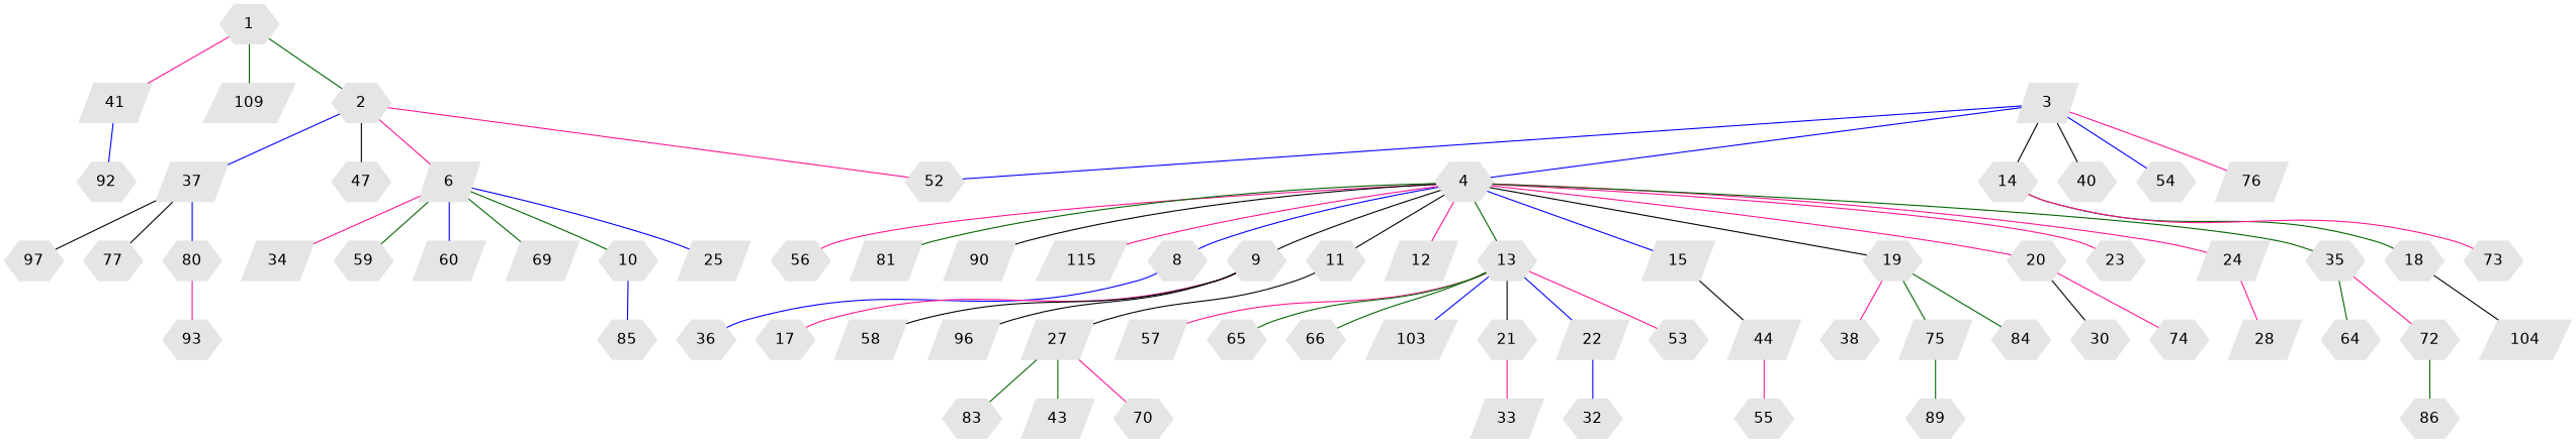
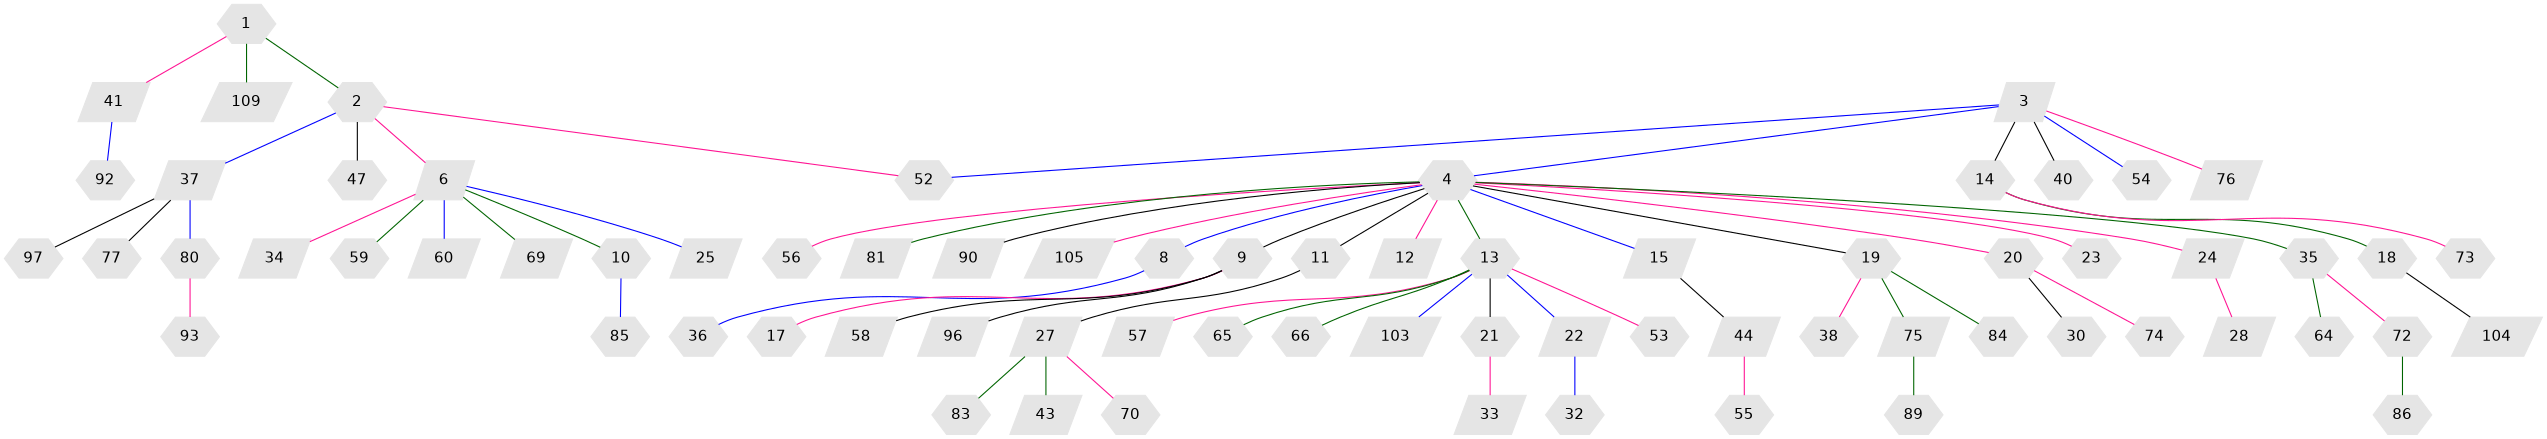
  graph {
    fontname="DejaVu Sans"
    node [color=gray90 fontname="DejaVu Sans" shape=hexagon style=filled]
    edge [color=deeppink fontname="DejaVu Sans"]
    1 [super="+29"]
    2 [super="+26"]
    41 [shape=parallelogram]
    109 [shape=parallelogram super="+111"]
    6 [shape=parallelogram super="+51"]
    37 [shape=parallelogram super="+63"]
    47
    52
    92 [super="+101"]
    3 [shape=parallelogram super="+5"]
    4 [super="+7"]
    14 [super="+45"]
    40
    54
    76 [shape=parallelogram]
    10 [super="+78"]
    25 [shape=parallelogram]
    34 [shape=parallelogram]
    59 [super="+61"]
    60 [shape=parallelogram super="+98"]
    69 [shape=parallelogram]
    77 [super="+99"]
    80 [super="+106"]
    97
    8
    9 [super="+50"]
    11 [super="+71"]
    12 [shape=parallelogram super="+31"]
    13 [super="+16"]
    15 [shape=parallelogram]
    19 [super="+48"]
    20 [super="+67"]
    23 [super="+39"]
    24 [shape=parallelogram super="+110"]
    35 [super="+42"]
    56
    81 [shape=parallelogram super="+82"]
    90 [shape=parallelogram]
-   105 [shape=parallelogram label=115]
+   105 [shape=parallelogram]
    18
    73
    36 [super="+49"]
    17 [super="+102"]
    58 [shape=parallelogram]
    96 [shape=parallelogram]
    27 [shape=parallelogram super="+46"]
    21 [super="+107"]
    22 [shape=parallelogram super="+100"]
    53 [super="+108"]
    57 [shape=parallelogram super="+95"]
    65
    66
    103 [shape=parallelogram]
    44 [shape=parallelogram]
    38 [super="+68"]
    75 [shape=parallelogram super="+87"]
    84
    30
    74
    28 [shape=parallelogram super="+62"]
    64
    72 [super="+79"]
    85 [super="+94"]
    43 [shape=parallelogram]
    70
    83
    33 [shape=parallelogram]
    32 [super="+88"]
    104 [shape=parallelogram]
    55
    89
    86 [super="+91"]
    93
    1 -- 2 [color=darkgreen]
    1 -- 41
    1 -- 109 [color=darkgreen]
    2 -- 6
    2 -- 37 [color=blue]
    2 -- 47 [color=black]
    2 -- 52
    41 -- 92 [color=blue]
    6 -- 10 [color=darkgreen]
    6 -- 25 [color=blue]
    6 -- 34
    6 -- 59 [color=darkgreen]
    6 -- 60 [color=blue]
    6 -- 69 [color=darkgreen]
    37 -- 77 [color=black]
    37 -- 80 [color=blue]
    37 -- 97 [color=black]
    3 -- 52 [color=blue]
    3 -- 4 [color=blue]
    3 -- 14 [color=black]
    3 -- 40 [color=black]
    3 -- 54 [color=blue]
    3 -- 76
    4 -- 8 [color=blue]
    4 -- 9 [color=black]
    4 -- 11 [color=black]
    4 -- 12
    4 -- 13 [color=darkgreen]
    4 -- 15 [color=blue]
    4 -- 19 [color=black]
    4 -- 20
    4 -- 23
    4 -- 24
    4 -- 35 [color=darkgreen]
    4 -- 56
    4 -- 81 [color=darkgreen]
    4 -- 90 [color=black]
    4 -- 105
    14 -- 18 [color=darkgreen]
    14 -- 73
    10 -- 85 [color=blue]
    80 -- 93
    8 -- 36 [color=blue]
    9 -- 17
    9 -- 58 [color=black]
    9 -- 96 [color=black]
    11 -- 27 [color=black]
    13 -- 21 [color=black]
    13 -- 22 [color=blue]
    13 -- 53
    13 -- 57
    13 -- 65 [color=darkgreen]
    13 -- 66 [color=darkgreen]
    13 -- 103 [color=blue]
    15 -- 44 [color=black]
    19 -- 38
    19 -- 75 [color=darkgreen]
    19 -- 84 [color=darkgreen]
    20 -- 30 [color=black]
    20 -- 74
    24 -- 28
    35 -- 64 [color=darkgreen]
    35 -- 72
    18 -- 104 [color=black]
    27 -- 43 [color=darkgreen]
    27 -- 70
    27 -- 83 [color=darkgreen]
    21 -- 33
    22 -- 32 [color=blue]
    44 -- 55
    75 -- 89 [color=darkgreen]
    72 -- 86 [color=darkgreen]
  }
